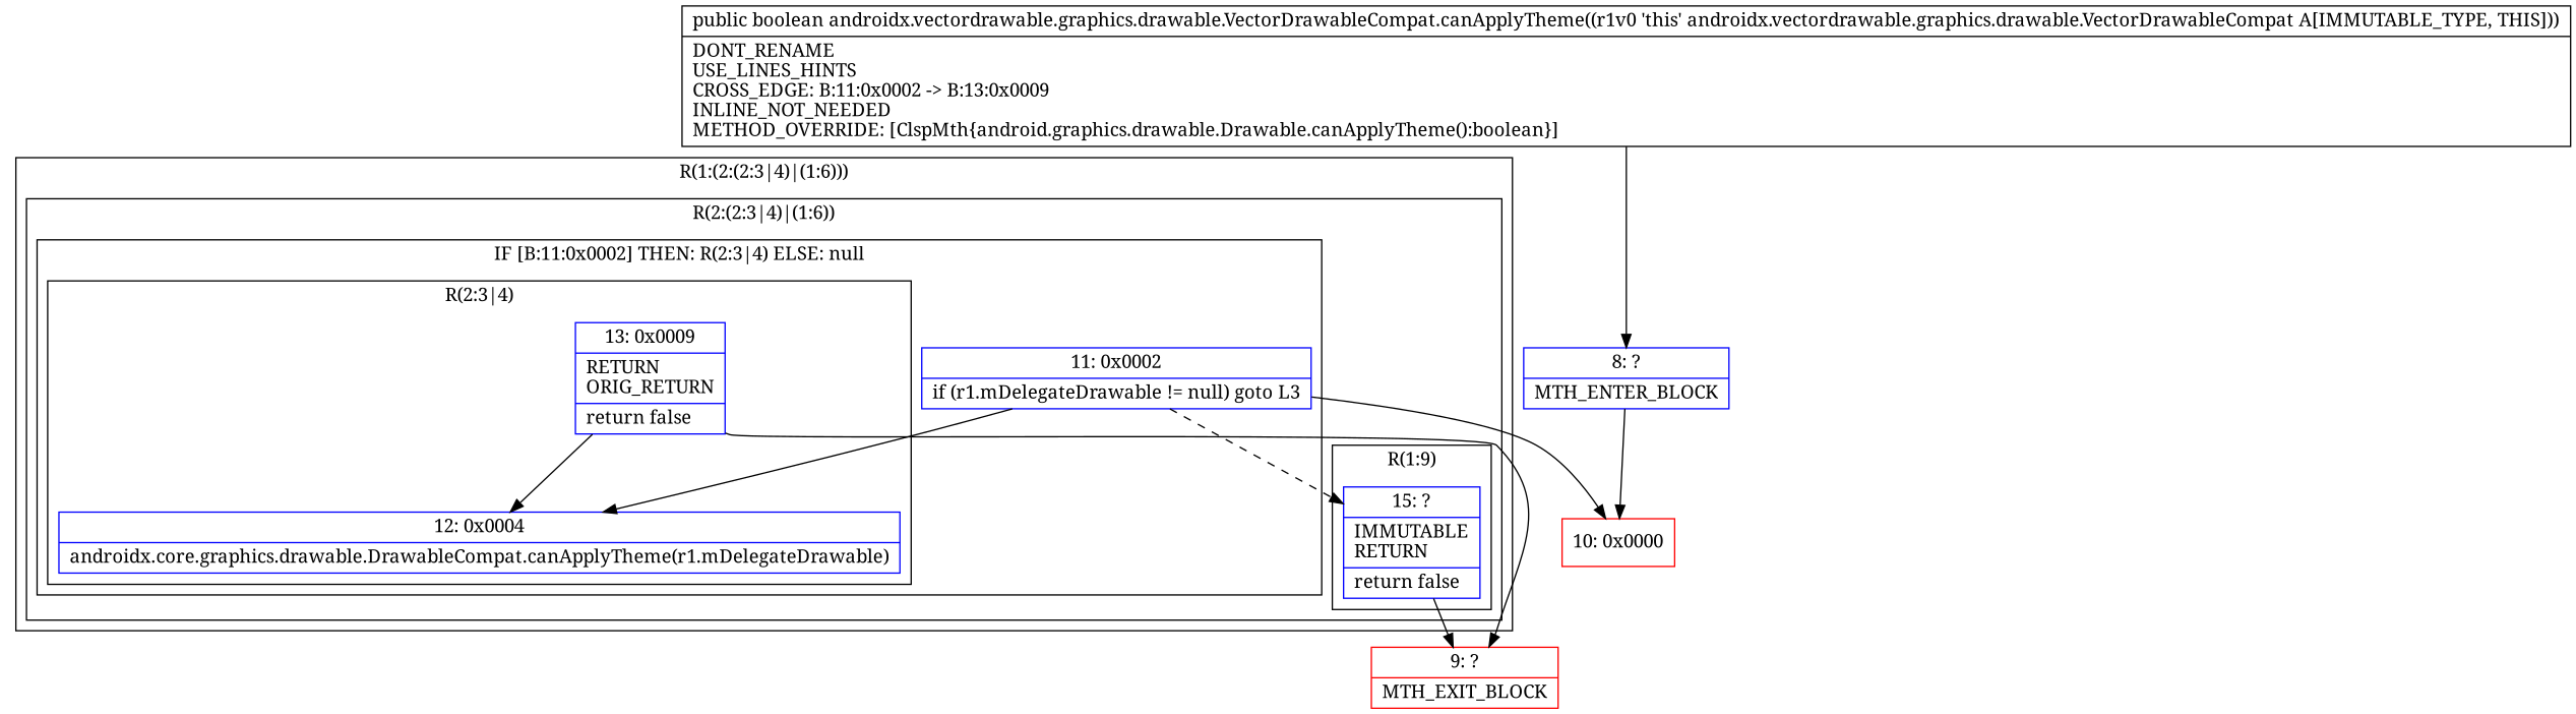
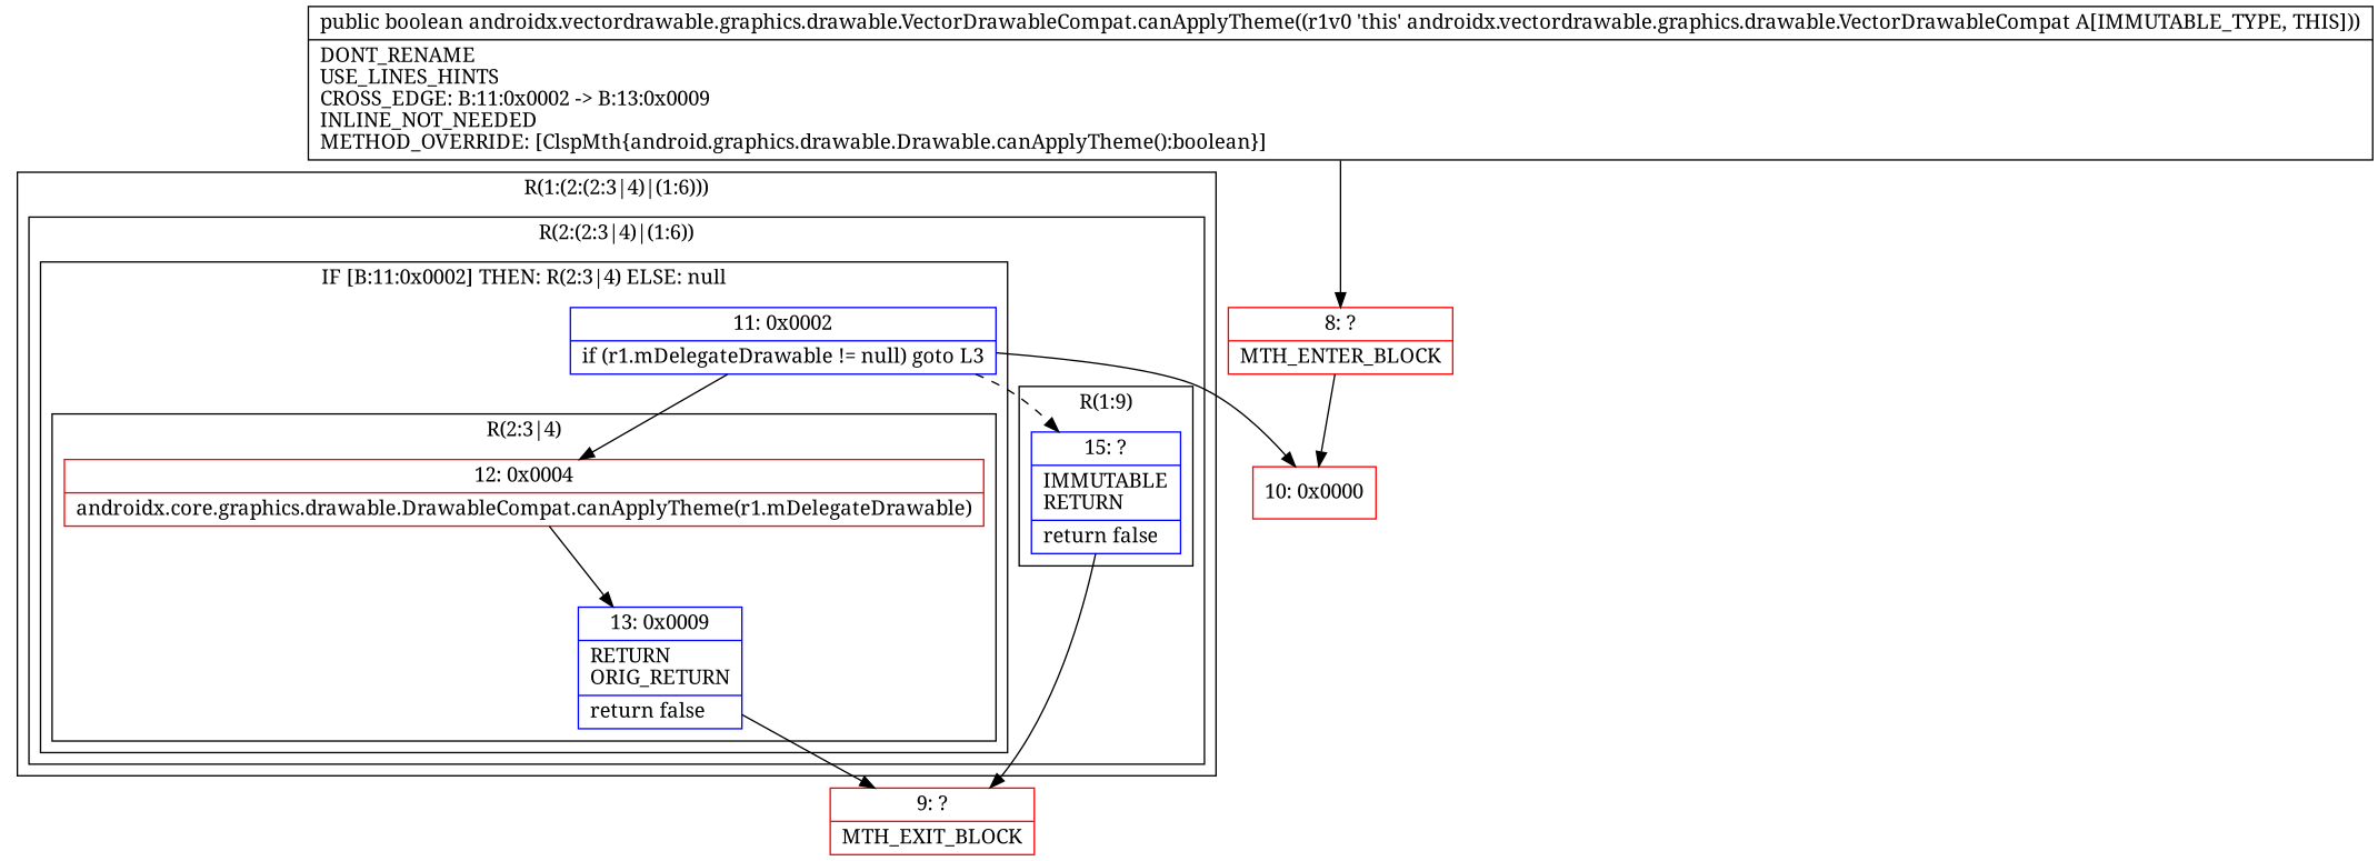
  digraph {
    fontname="Noto Serif"
    node [color=blue fontname="Noto Serif" shape=record]
    edge [fontname="Noto Serif"]
-   n1 [label="{12\:\ 0x0004|androidx.core.graphics.drawable.DrawableCompat.canApplyTheme(r1.mDelegateDrawable)\l}"]
+   n1 [color=red label="{12\:\ 0x0004|androidx.core.graphics.drawable.DrawableCompat.canApplyTheme(r1.mDelegateDrawable)\l}"]
    n2 [label="{13\:\ 0x0009|RETURN\lORIG_RETURN\l|return false\l}"]
    n3 [label="{11\:\ 0x0002|if (r1.mDelegateDrawable != null) goto L3\l}"]
    n4 [label="{15\:\ ?|IMMUTABLE\lRETURN\l|return false\l}"]
    n5 [color=red label="{9\:\ ?|MTH_EXIT_BLOCK\l}"]
    n6 [color=red label="{10\:\ 0x0000}"]
-   n7 [label="{8\:\ ?|MTH_ENTER_BLOCK\l}"]
+   n7 [color=red label="{8\:\ ?|MTH_ENTER_BLOCK\l}"]
    n8 [label="{public boolean androidx.vectordrawable.graphics.drawable.VectorDrawableCompat.canApplyTheme((r1v0 'this' androidx.vectordrawable.graphics.drawable.VectorDrawableCompat A[IMMUTABLE_TYPE, THIS]))  | DONT_RENAME\lUSE_LINES_HINTS\lCROSS_EDGE: B:11:0x0002 \-\> B:13:0x0009\lINLINE_NOT_NEEDED\lMETHOD_OVERRIDE: [ClspMth\{android.graphics.drawable.Drawable.canApplyTheme():boolean\}]\l}" color=""]
    subgraph cluster_1 {
      label="R(1:(2:(2:3|4)|(1:6)))"
      subgraph cluster_2 {
        label="R(2:(2:3|4)|(1:6))"
        subgraph cluster_3 {
          label="IF [B:11:0x0002] THEN: R(2:3|4) ELSE: null"
          n3
          subgraph cluster_4 {
            label="R(2:3|4)"
            n1
            n2
          }
        }
        subgraph cluster_5 {
          label="R(1:9)"
          n4
        }
      }
    }
-   n2 -> n1
+   n1 -> n2
    n2 -> n5
    n3 -> n1
    n3 -> n4 [style=dashed]
    n3 -> n6
    n4 -> n5
    n7 -> n6
    n8 -> n7
  }
